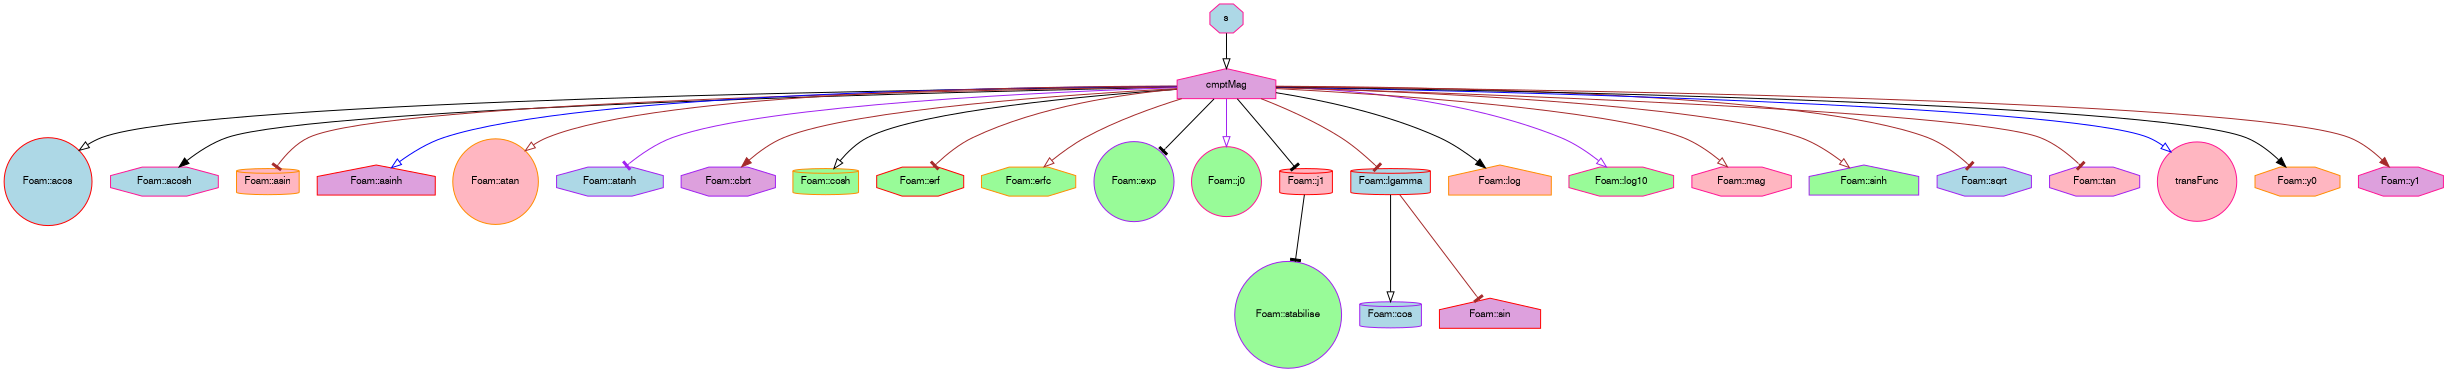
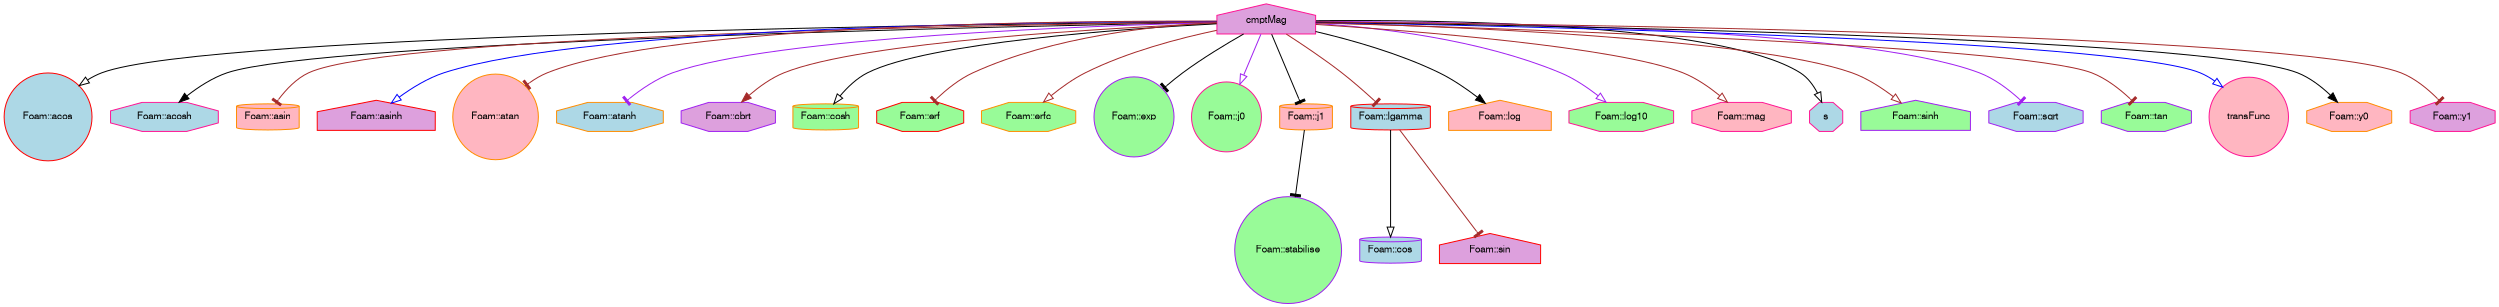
  digraph {
    rankdir=TB
    node [color=deeppink fillcolor=lightpink fontname=FreeSans fontsize=10 shape=octagon style=filled]
    edge [arrowhead=onormal color=brown fontname=FreeSans fontsize=10 labelfontname=FreeSans labelfontsize=10 style=solid]
    n1 [fillcolor=plum fontcolor=black height=0.2 label=cmptMag shape=house width=0.4]
    n2 [color=red fillcolor=lightblue height=0.2 label="Foam::acos" shape=circle width=0.4]
    n3 [fillcolor=lightblue height=0.2 label="Foam::acosh" width=0.4]
    n4 [color=darkorange height=0.2 label="Foam::asin" shape=cylinder width=0.4]
    n5 [color=red fillcolor=plum height=0.2 label="Foam::asinh" shape=house width=0.4]
    n6 [color=darkorange height=0.2 label="Foam::atan" shape=circle width=0.4]
-   n7 [color=purple fillcolor=lightblue height=0.2 label="Foam::atanh" width=0.4]
+   n7 [color=darkorange fillcolor=lightblue height=0.2 label="Foam::atanh" width=0.4]
    n8 [color=purple fillcolor=plum height=0.2 label="Foam::cbrt" width=0.4]
    n9 [color=darkorange fillcolor=palegreen height=0.2 label="Foam::cosh" shape=cylinder width=0.4]
    n10 [color=red fillcolor=palegreen height=0.2 label="Foam::erf" width=0.4]
    n11 [color=darkorange fillcolor=palegreen height=0.2 label="Foam::erfc" width=0.4]
    n12 [color=purple fillcolor=palegreen height=0.2 label="Foam::exp" shape=circle width=0.4]
    n13 [fillcolor=palegreen height=0.2 label="Foam::j0" shape=circle width=0.4]
-   n14 [color=red height=0.2 label="Foam::j1" shape=cylinder width=0.4]
+   n14 [color=darkorange height=0.2 label="Foam::j1" shape=cylinder width=0.4]
    n15 [color=red fillcolor=lightblue height=0.2 label="Foam::lgamma" shape=cylinder width=0.4]
    n16 [color=darkorange height=0.2 label="Foam::log" shape=house width=0.4]
    n17 [fillcolor=palegreen height=0.2 label="Foam::log10" width=0.4]
    n18 [height=0.2 label="Foam::mag" width=0.4]
    n19 [fillcolor=lightblue height=0.2 label=s width=0.4]
    n20 [color=purple fillcolor=palegreen height=0.2 label="Foam::sinh" shape=house width=0.4]
    n21 [color=purple fillcolor=lightblue height=0.2 label="Foam::sqrt" width=0.4]
-   n22 [color=purple height=0.2 label="Foam::tan" width=0.4]
+   n22 [color=purple fillcolor=palegreen height=0.2 label="Foam::tan" width=0.4]
    n23 [height=0.2 label=transFunc shape=circle width=0.4]
    n24 [color=darkorange height=0.2 label="Foam::y0" width=0.4]
    n25 [fillcolor=plum height=0.2 label="Foam::y1" width=0.4]
    n26 [color=purple fillcolor=lightblue height=0.2 label="Foam::cos" shape=cylinder width=0.4]
    n27 [color=purple fillcolor=palegreen height=0.2 label="Foam::stabilise" shape=circle width=0.4]
    n28 [color=red fillcolor=plum height=0.2 label="Foam::sin" shape=house width=0.4]
    n1 -> n2 [color=black]
    n1 -> n3 [arrowhead=normal color=black]
    n1 -> n4 [arrowhead=tee]
    n1 -> n5 [color=blue]
-   n1 -> n6
+   n1 -> n6 [arrowhead=tee]
    n1 -> n7 [arrowhead=tee color=purple]
    n1 -> n8 [arrowhead=normal]
    n1 -> n9 [color=black]
    n1 -> n10 [arrowhead=tee]
    n1 -> n11
    n1 -> n12 [arrowhead=tee color=black]
    n1 -> n13 [color=purple]
    n1 -> n14 [arrowhead=tee color=black]
    n1 -> n15 [arrowhead=tee]
    n1 -> n16 [arrowhead=normal color=black]
    n1 -> n17 [color=purple]
    n1 -> n18
-   n19 -> n1 [color=black]
+   n1 -> n19 [color=black]
    n1 -> n20
-   n1 -> n21 [arrowhead=tee]
+   n1 -> n21 [arrowhead=tee color=purple]
    n1 -> n22 [arrowhead=tee]
    n1 -> n23 [color=blue]
    n1 -> n24 [arrowhead=normal color=black]
-   n1 -> n25 [arrowhead=normal]
+   n1 -> n25 [arrowhead=tee]
    n14 -> n27 [arrowhead=tee color=black]
    n15 -> n26 [color=black]
    n15 -> n28 [arrowhead=tee]
  }
